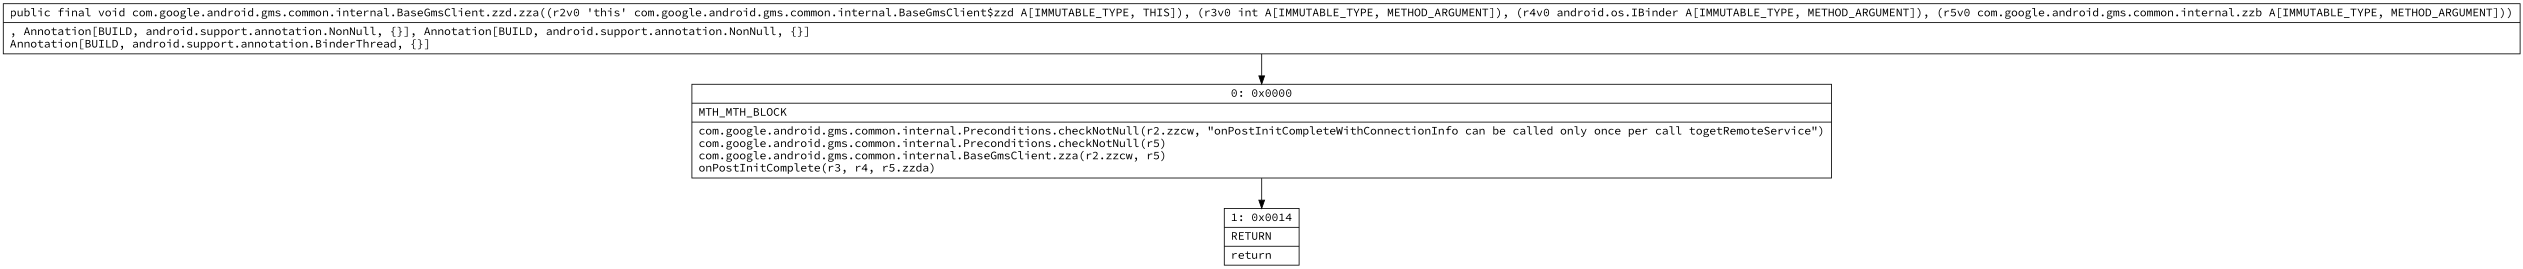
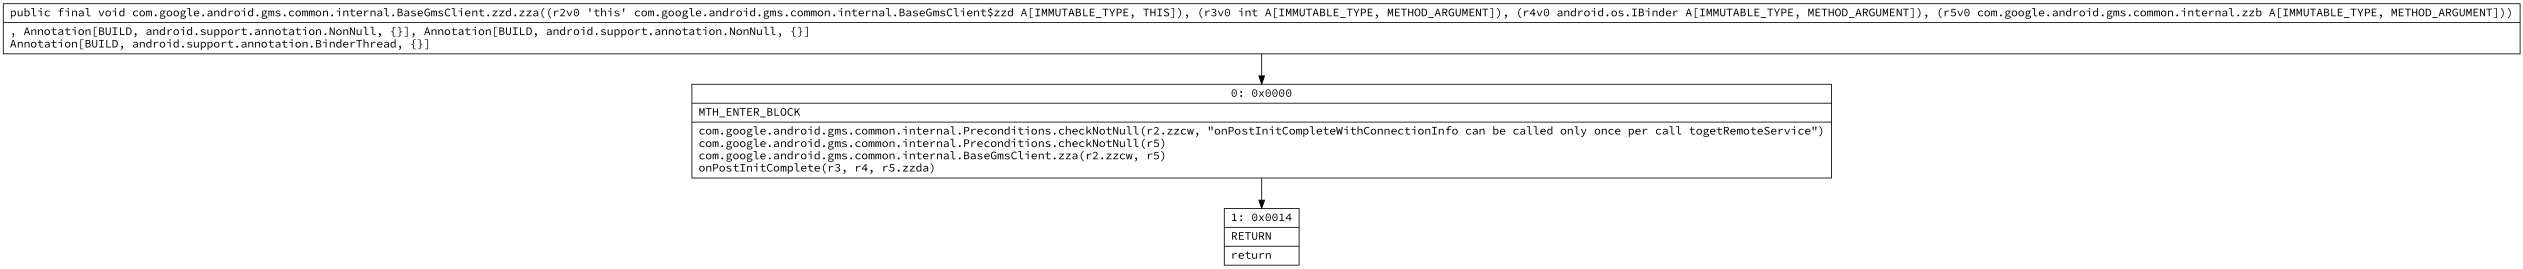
  digraph {
    fontname="Source Code Pro"
    node [shape=record fontname="Source Code Pro"]
    edge [fontname="Source Code Pro"]
-   n1 [label="{0\:\ 0x0000|MTH_MTH_BLOCK\l|com.google.android.gms.common.internal.Preconditions.checkNotNull(r2.zzcw, \"onPostInitCompleteWithConnectionInfo can be called only once per call togetRemoteService\")\lcom.google.android.gms.common.internal.Preconditions.checkNotNull(r5)\lcom.google.android.gms.common.internal.BaseGmsClient.zza(r2.zzcw, r5)\lonPostInitComplete(r3, r4, r5.zzda)\l}"]
+   n1 [label="{0\:\ 0x0000|MTH_ENTER_BLOCK\l|com.google.android.gms.common.internal.Preconditions.checkNotNull(r2.zzcw, \"onPostInitCompleteWithConnectionInfo can be called only once per call togetRemoteService\")\lcom.google.android.gms.common.internal.Preconditions.checkNotNull(r5)\lcom.google.android.gms.common.internal.BaseGmsClient.zza(r2.zzcw, r5)\lonPostInitComplete(r3, r4, r5.zzda)\l}"]
    n2 [label="{1\:\ 0x0014|RETURN\l|return\l}"]
    n3 [label="{public final void com.google.android.gms.common.internal.BaseGmsClient.zzd.zza((r2v0 'this' com.google.android.gms.common.internal.BaseGmsClient$zzd A[IMMUTABLE_TYPE, THIS]), (r3v0 int A[IMMUTABLE_TYPE, METHOD_ARGUMENT]), (r4v0 android.os.IBinder A[IMMUTABLE_TYPE, METHOD_ARGUMENT]), (r5v0 com.google.android.gms.common.internal.zzb A[IMMUTABLE_TYPE, METHOD_ARGUMENT]))  | , Annotation[BUILD, android.support.annotation.NonNull, \{\}], Annotation[BUILD, android.support.annotation.NonNull, \{\}]\lAnnotation[BUILD, android.support.annotation.BinderThread, \{\}]\l}"]
    n1 -> n2
    n3 -> n1
  }
